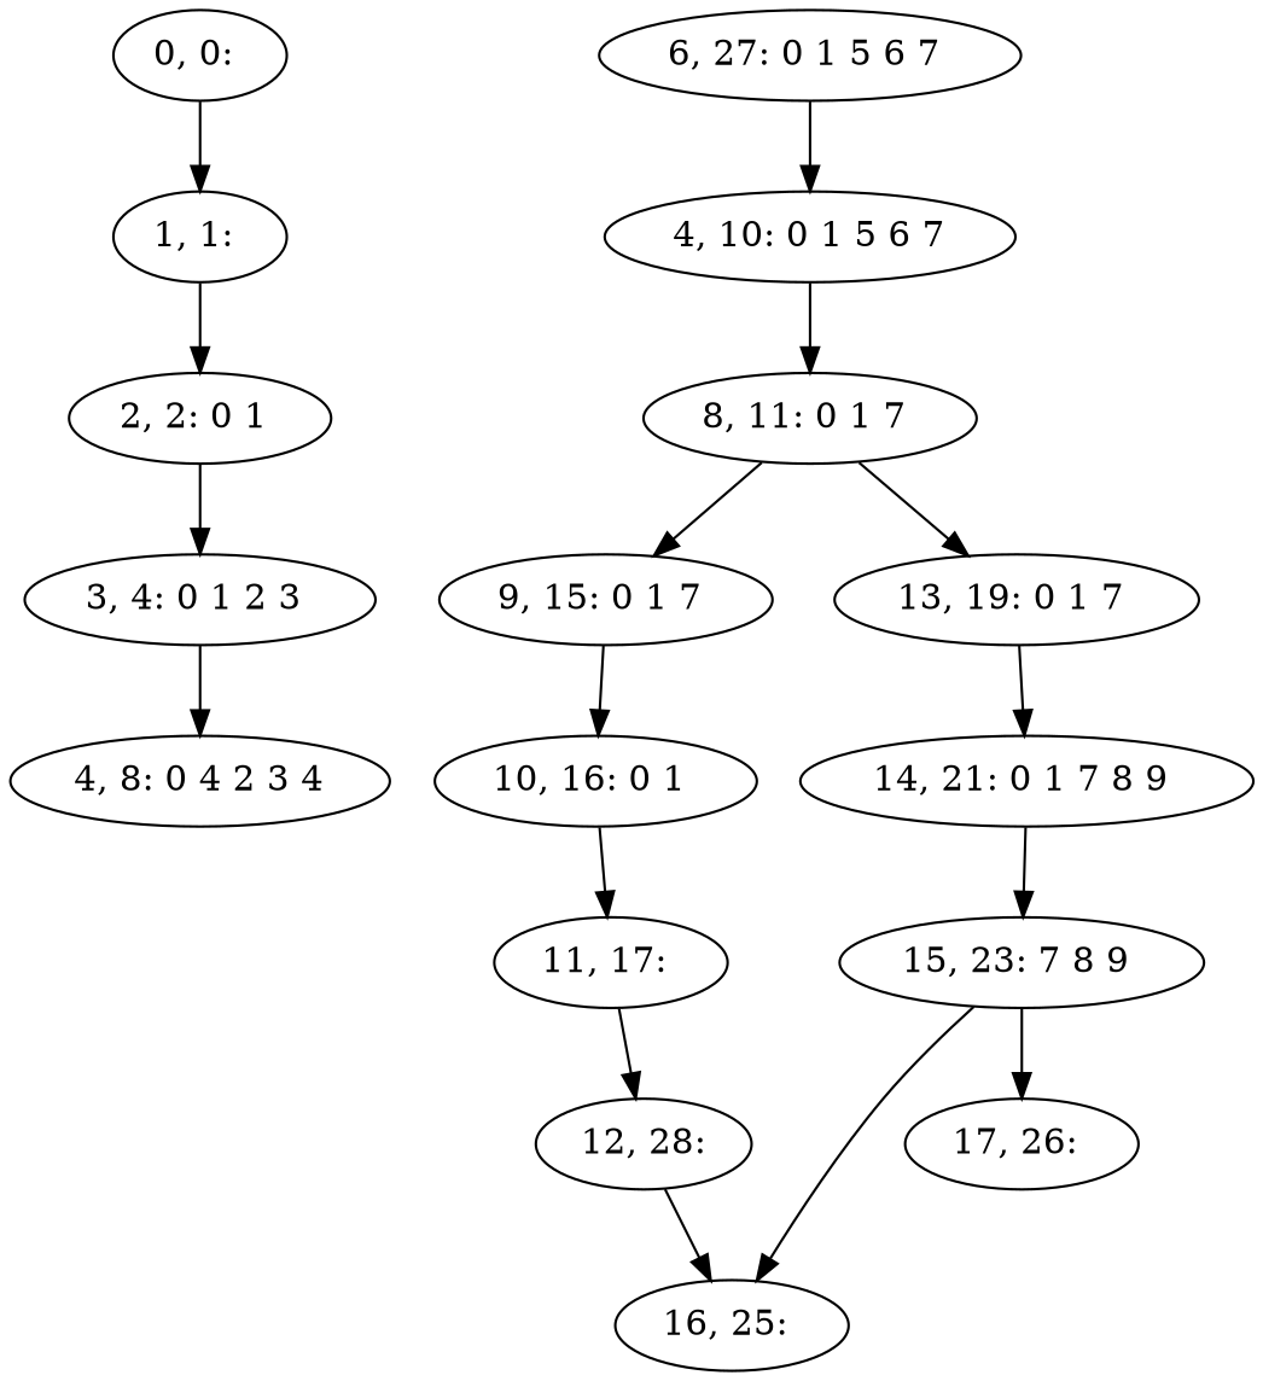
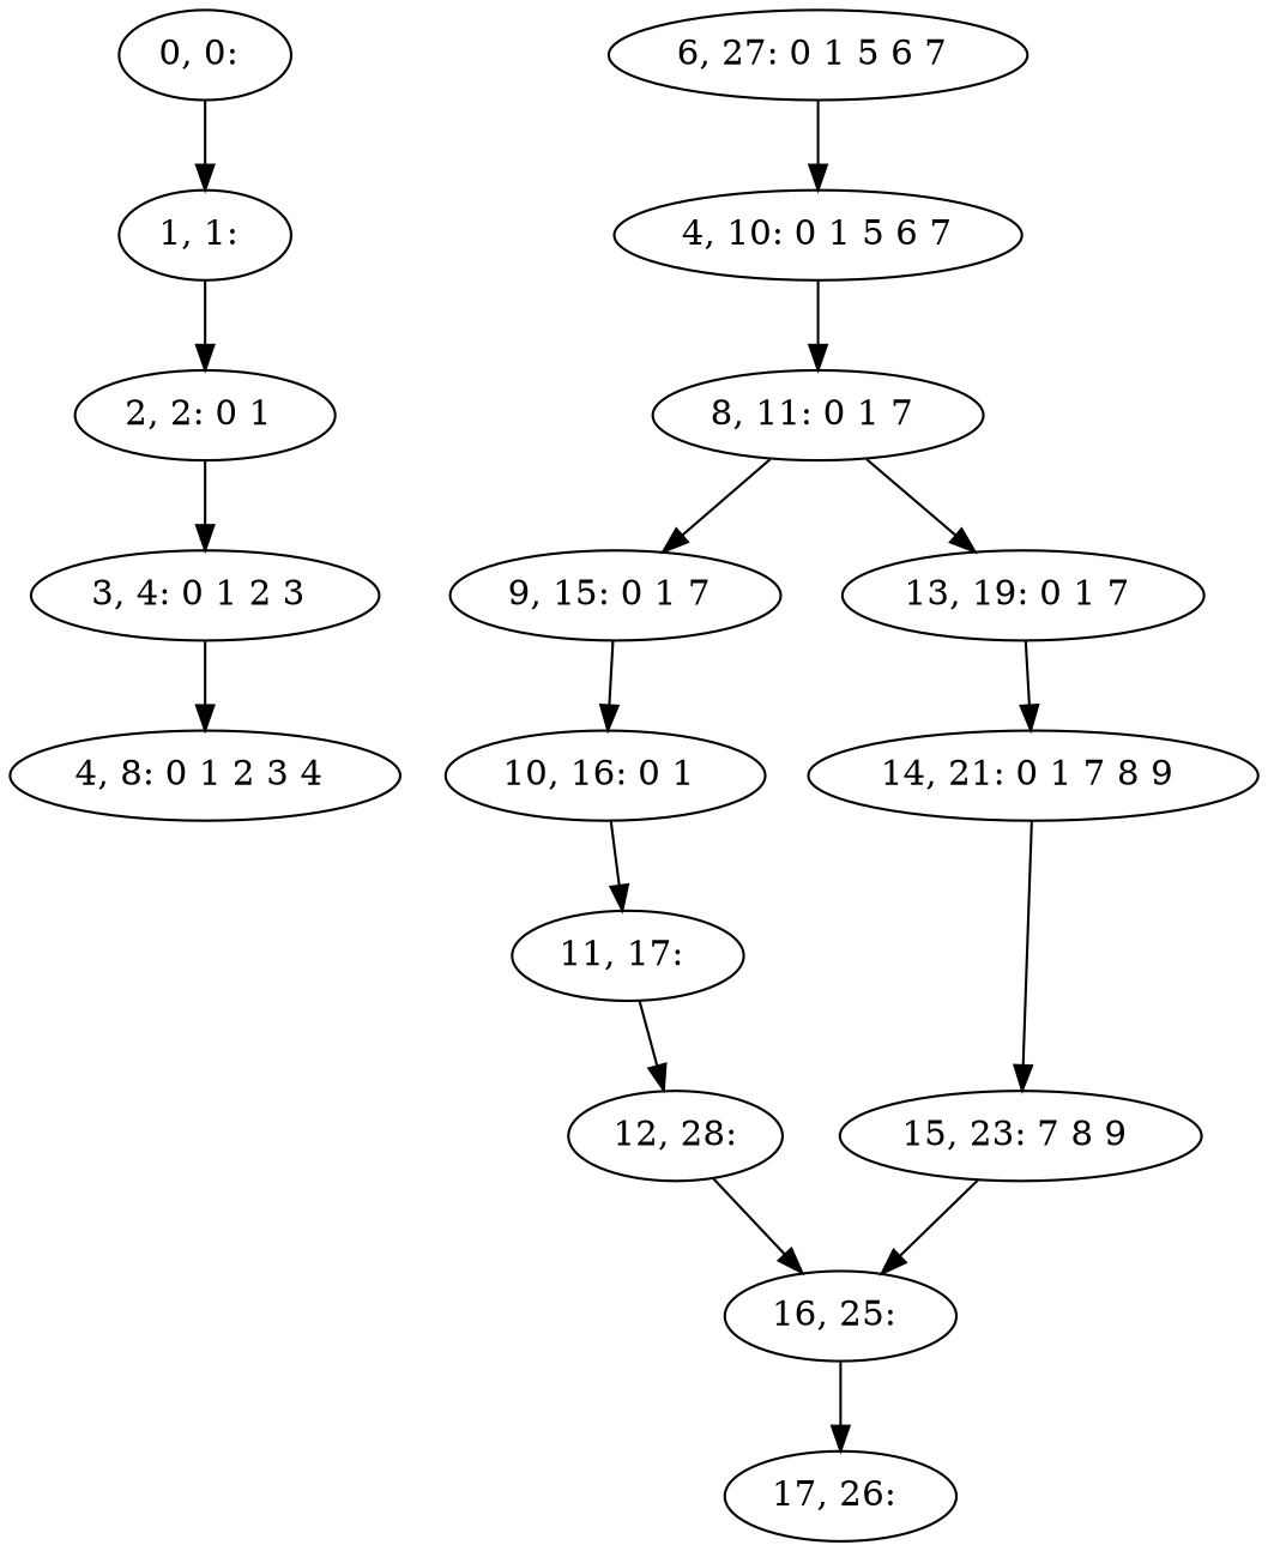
  digraph {
    n1 [label="0, 0: "]
    n2 [label="1, 1: "]
    n3 [label="2, 2: 0 1 "]
    n4 [label="3, 4: 0 1 2 3 "]
-   n5 [label="4, 8: 0 4 2 3 4"]
+   n5 [label="4, 8: 0 1 2 3 4 "]
    n6 [label="6, 27: 0 1 5 6 7 "]
    n7 [label="4, 10: 0 1 5 6 7"]
    n8 [label="8, 11: 0 1 7 "]
    n9 [label="9, 15: 0 1 7 "]
    n10 [label="13, 19: 0 1 7 "]
    n11 [label="10, 16: 0 1 "]
    n12 [label="14, 21: 0 1 7 8 9 "]
    n13 [label="11, 17: "]
    n14 [label="12, 28:"]
    n15 [label="16, 25: "]
    n16 [label="17, 26: "]
    n17 [label="15, 23: 7 8 9 "]
    n1 -> n2
    n2 -> n3
    n3 -> n4
    n4 -> n5
    n6 -> n7
    n7 -> n8
    n8 -> n9
    n8 -> n10
    n9 -> n11
    n10 -> n12
    n11 -> n13
    n12 -> n17
    n13 -> n14
    n14 -> n15
-   n17 -> n16
+   n15 -> n16
    n17 -> n15
  }
